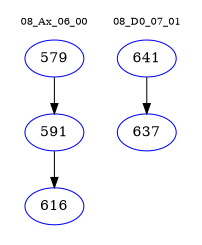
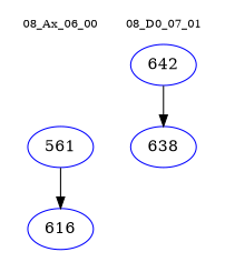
  digraph {
    node [color=blue]
    edge [color=black]
-   n1 [label=579]
-   n2 [label=591]
+   n2 [label=561]
    n3 [label=616]
-   n4 [label=641]
-   n5 [label=637]
+   n4 [label=642]
+   n5 [label=638]
    subgraph cluster_1 {
      color=white
      fontsize=10
      label="08_Ax_06_00"
-     n1
      n2
      n3
    }
    subgraph cluster_2 {
      color=white
      fontsize=10
      label="08_D0_07_01"
      n4
      n5
    }
-   n1 -> n2
    n2 -> n3
    n4 -> n5
  }
